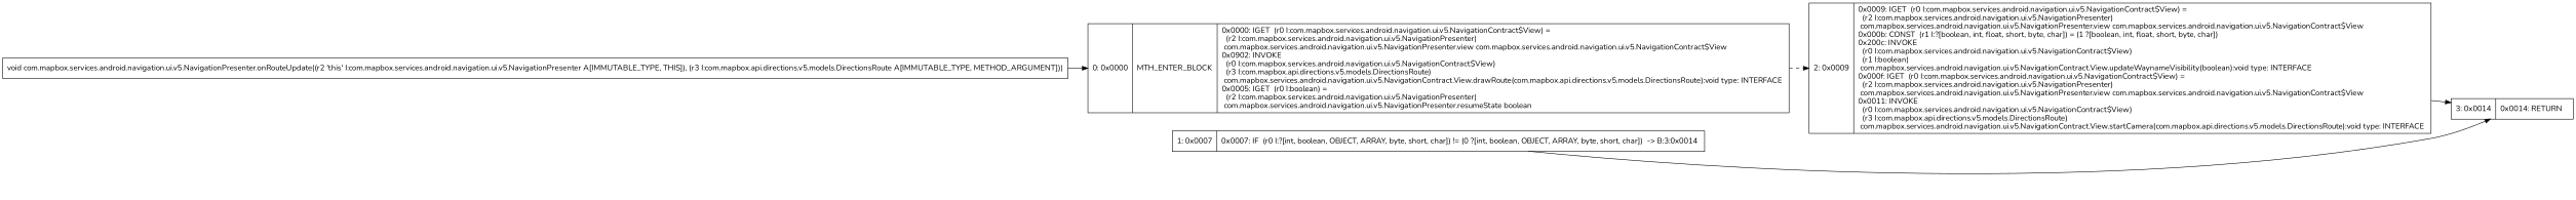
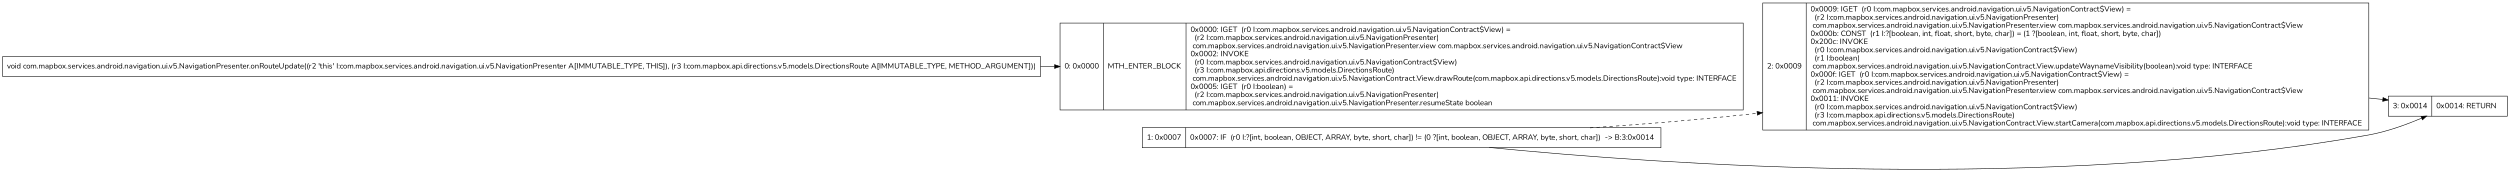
  digraph {
    fontname=Nunito
    rankdir=LR
    node [fontname=Nunito shape=record]
    edge [fontname=Nunito]
-   n1 [label="{0\:\ 0x0000|MTH_ENTER_BLOCK\l|0x0000: IGET  (r0 I:com.mapbox.services.android.navigation.ui.v5.NavigationContract$View) = \l  (r2 I:com.mapbox.services.android.navigation.ui.v5.NavigationPresenter)\l com.mapbox.services.android.navigation.ui.v5.NavigationPresenter.view com.mapbox.services.android.navigation.ui.v5.NavigationContract$View \l0x0902: INVOKE  \l  (r0 I:com.mapbox.services.android.navigation.ui.v5.NavigationContract$View)\l  (r3 I:com.mapbox.api.directions.v5.models.DirectionsRoute)\l com.mapbox.services.android.navigation.ui.v5.NavigationContract.View.drawRoute(com.mapbox.api.directions.v5.models.DirectionsRoute):void type: INTERFACE \l0x0005: IGET  (r0 I:boolean) = \l  (r2 I:com.mapbox.services.android.navigation.ui.v5.NavigationPresenter)\l com.mapbox.services.android.navigation.ui.v5.NavigationPresenter.resumeState boolean \l}"]
+   n1 [label="{0\:\ 0x0000|MTH_ENTER_BLOCK\l|0x0000: IGET  (r0 I:com.mapbox.services.android.navigation.ui.v5.NavigationContract$View) = \l  (r2 I:com.mapbox.services.android.navigation.ui.v5.NavigationPresenter)\l com.mapbox.services.android.navigation.ui.v5.NavigationPresenter.view com.mapbox.services.android.navigation.ui.v5.NavigationContract$View \l0x0002: INVOKE  \l  (r0 I:com.mapbox.services.android.navigation.ui.v5.NavigationContract$View)\l  (r3 I:com.mapbox.api.directions.v5.models.DirectionsRoute)\l com.mapbox.services.android.navigation.ui.v5.NavigationContract.View.drawRoute(com.mapbox.api.directions.v5.models.DirectionsRoute):void type: INTERFACE \l0x0005: IGET  (r0 I:boolean) = \l  (r2 I:com.mapbox.services.android.navigation.ui.v5.NavigationPresenter)\l com.mapbox.services.android.navigation.ui.v5.NavigationPresenter.resumeState boolean \l}"]
    n2 [label="{1\:\ 0x0007|0x0007: IF  (r0 I:?[int, boolean, OBJECT, ARRAY, byte, short, char]) != (0 ?[int, boolean, OBJECT, ARRAY, byte, short, char])  \-\> B:3:0x0014 \l}"]
    n3 [label="{2\:\ 0x0009|0x0009: IGET  (r0 I:com.mapbox.services.android.navigation.ui.v5.NavigationContract$View) = \l  (r2 I:com.mapbox.services.android.navigation.ui.v5.NavigationPresenter)\l com.mapbox.services.android.navigation.ui.v5.NavigationPresenter.view com.mapbox.services.android.navigation.ui.v5.NavigationContract$View \l0x000b: CONST  (r1 I:?[boolean, int, float, short, byte, char]) = (1 ?[boolean, int, float, short, byte, char]) \l0x200c: INVOKE  \l  (r0 I:com.mapbox.services.android.navigation.ui.v5.NavigationContract$View)\l  (r1 I:boolean)\l com.mapbox.services.android.navigation.ui.v5.NavigationContract.View.updateWaynameVisibility(boolean):void type: INTERFACE \l0x000f: IGET  (r0 I:com.mapbox.services.android.navigation.ui.v5.NavigationContract$View) = \l  (r2 I:com.mapbox.services.android.navigation.ui.v5.NavigationPresenter)\l com.mapbox.services.android.navigation.ui.v5.NavigationPresenter.view com.mapbox.services.android.navigation.ui.v5.NavigationContract$View \l0x0011: INVOKE  \l  (r0 I:com.mapbox.services.android.navigation.ui.v5.NavigationContract$View)\l  (r3 I:com.mapbox.api.directions.v5.models.DirectionsRoute)\l com.mapbox.services.android.navigation.ui.v5.NavigationContract.View.startCamera(com.mapbox.api.directions.v5.models.DirectionsRoute):void type: INTERFACE \l}"]
    n4 [label="{3\:\ 0x0014|0x0014: RETURN   \l}"]
    n5 [label="{void com.mapbox.services.android.navigation.ui.v5.NavigationPresenter.onRouteUpdate((r2 'this' I:com.mapbox.services.android.navigation.ui.v5.NavigationPresenter A[IMMUTABLE_TYPE, THIS]), (r3 I:com.mapbox.api.directions.v5.models.DirectionsRoute A[IMMUTABLE_TYPE, METHOD_ARGUMENT])) }"]
-   n1 -> n3 [style=dashed]
+   n2 -> n3 [style=dashed]
    n2 -> n4
    n3 -> n4
    n5 -> n1
  }
